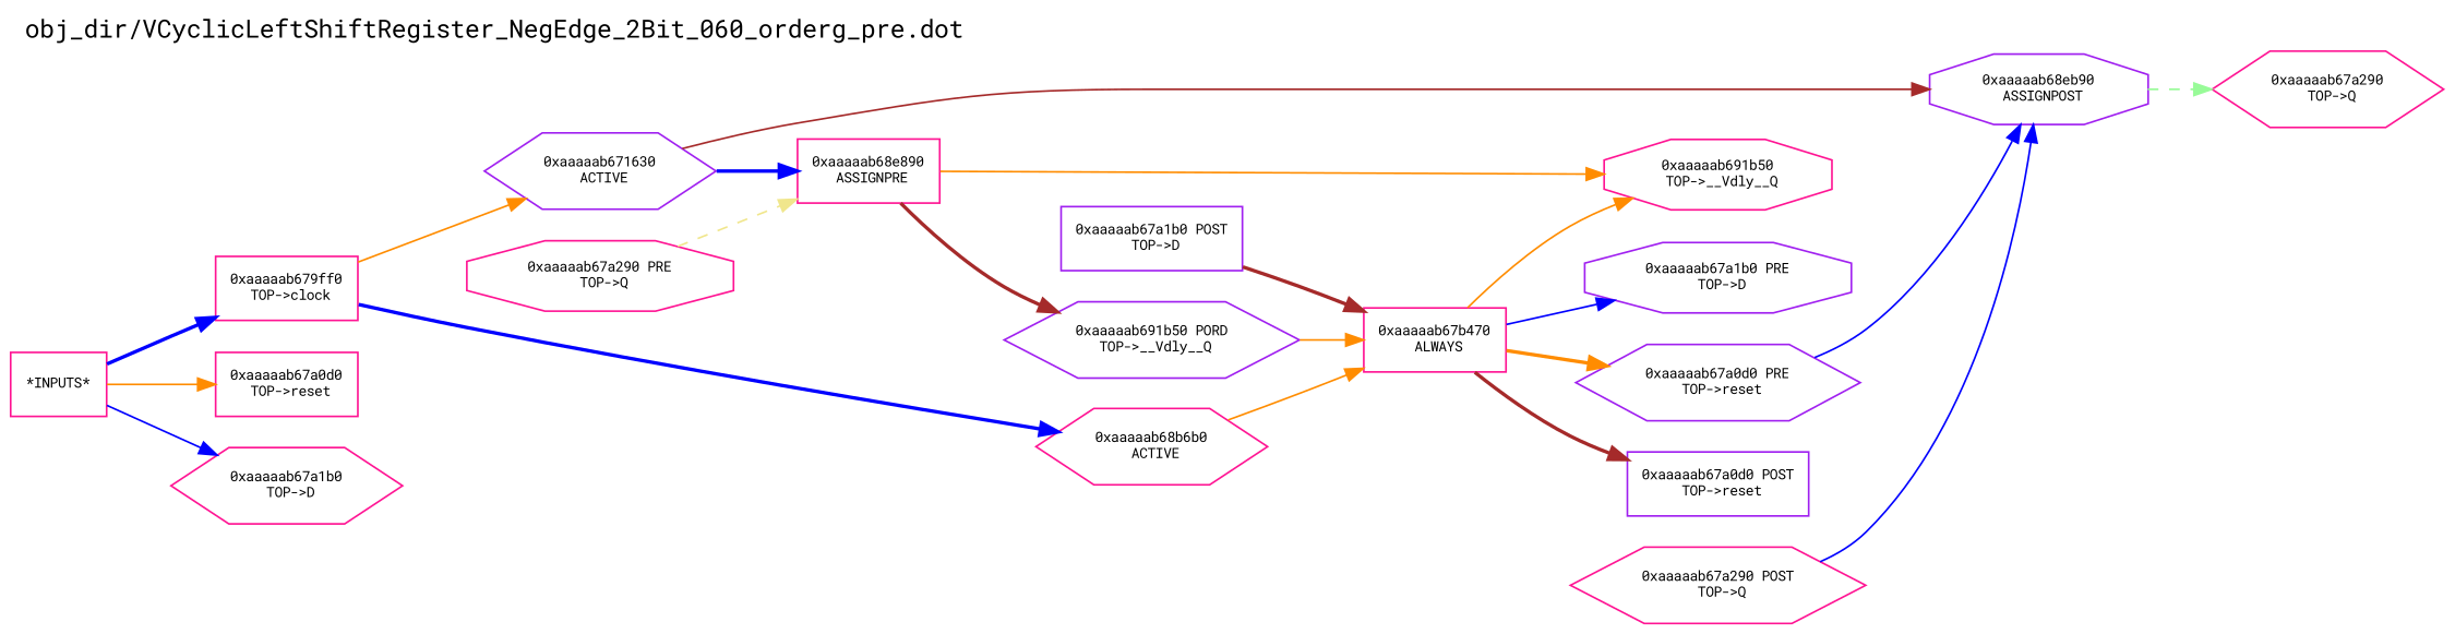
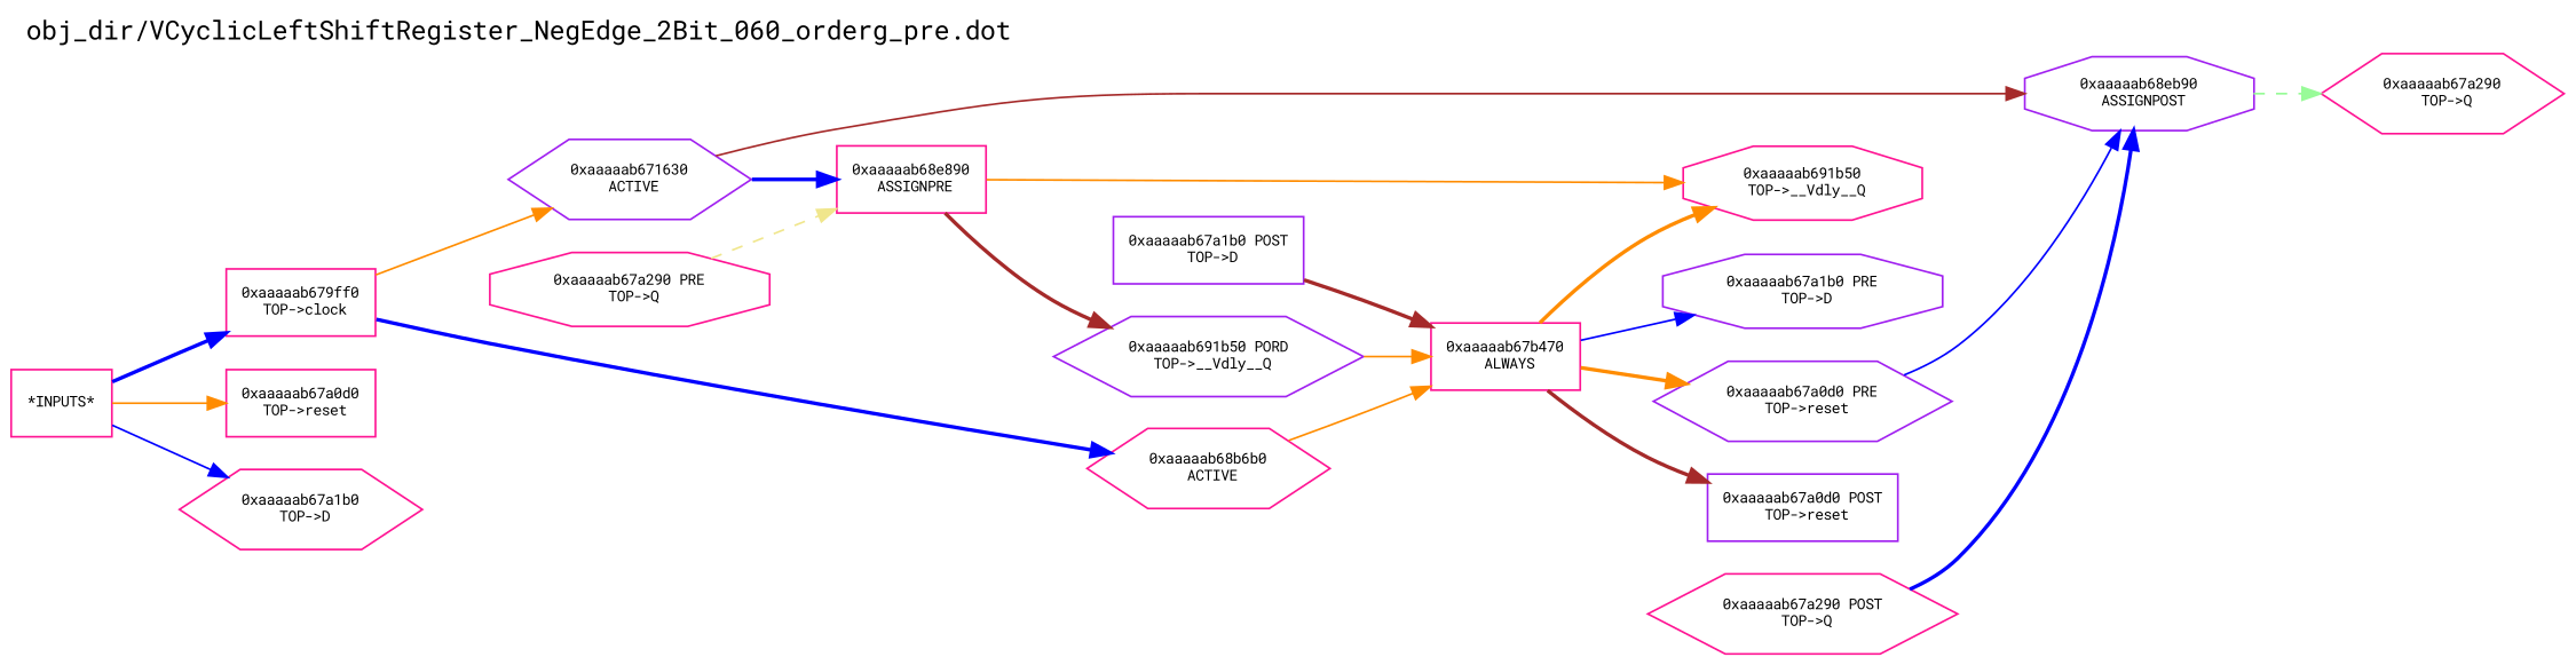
  digraph {
    fontname="Roboto Mono"
    label="obj_dir/VCyclicLeftShiftRegister_NegEdge_2Bit_060_orderg_pre.dot"
    labeljust=l
    labelloc=t
    rankdir=LR
    node [color=deeppink fontname="Roboto Mono" fontsize=8 shape=box]
    edge [color=blue fontname="Roboto Mono" fontsize=8 style=solid weight=32]
    n1 [label="*INPUTS*"]
    n2 [label="0xaaaaab679ff0\n TOP->clock"]
    n3 [label="0xaaaaab67a0d0\n TOP->reset"]
    n4 [label="0xaaaaab67a1b0\n TOP->D" shape=hexagon]
    n5 [label="0xaaaaab68b6b0\n ACTIVE" shape=hexagon]
    n6 [color=purple label="0xaaaaab671630\n ACTIVE" shape=hexagon]
    n7 [label="0xaaaaab67b470\n ALWAYS"]
    n8 [color=purple label="0xaaaaab68eb90\n ASSIGNPOST" shape=octagon]
    n9 [label="0xaaaaab68e890\n ASSIGNPRE"]
    n10 [color=purple label="0xaaaaab67a0d0 PRE\n TOP->reset" shape=hexagon]
    n11 [color=purple label="0xaaaaab67a0d0 POST\n TOP->reset"]
    n12 [color=purple label="0xaaaaab67a1b0 PRE\n TOP->D" shape=octagon]
    n13 [label="0xaaaaab691b50\n TOP->__Vdly__Q" shape=octagon]
    n14 [color=purple label="0xaaaaab67a1b0 POST\n TOP->D"]
    n15 [color=purple label="0xaaaaab691b50 PORD\n TOP->__Vdly__Q" shape=hexagon]
    n16 [label="0xaaaaab67a290\n TOP->Q" shape=hexagon]
    n17 [label="0xaaaaab67a290 PRE\n TOP->Q" shape=octagon]
    n18 [label="0xaaaaab67a290 POST\n TOP->Q" shape=hexagon]
    n1 -> n2 [style=bold weight=1]
    n1 -> n3 [color=darkorange weight=1]
    n1 -> n4 [weight=1]
    n2 -> n5 [style=bold weight=8]
    n2 -> n6 [color=darkorange weight=8]
    n5 -> n7 [color=darkorange]
    n6 -> n8 [color=brown]
    n6 -> n9 [style=bold]
    n7 -> n10 [color=darkorange style=bold]
    n7 -> n11 [color=brown style=bold weight=2]
    n7 -> n12
-   n7 -> n13 [color=darkorange]
+   n7 -> n13 [color=darkorange style=bold]
    n8 -> n16 [color=PaleGreen style=dashed weight=1]
    n9 -> n13 [color=darkorange]
    n9 -> n15 [color=brown style=bold]
    n10 -> n8 [weight=8]
    n14 -> n7 [color=brown style=bold weight=2]
    n15 -> n7 [color=darkorange]
    n17 -> n9 [color=khaki style=dashed weight=3]
-   n18 -> n8 [weight=2]
+   n18 -> n8 [style=bold weight=2]
  }
